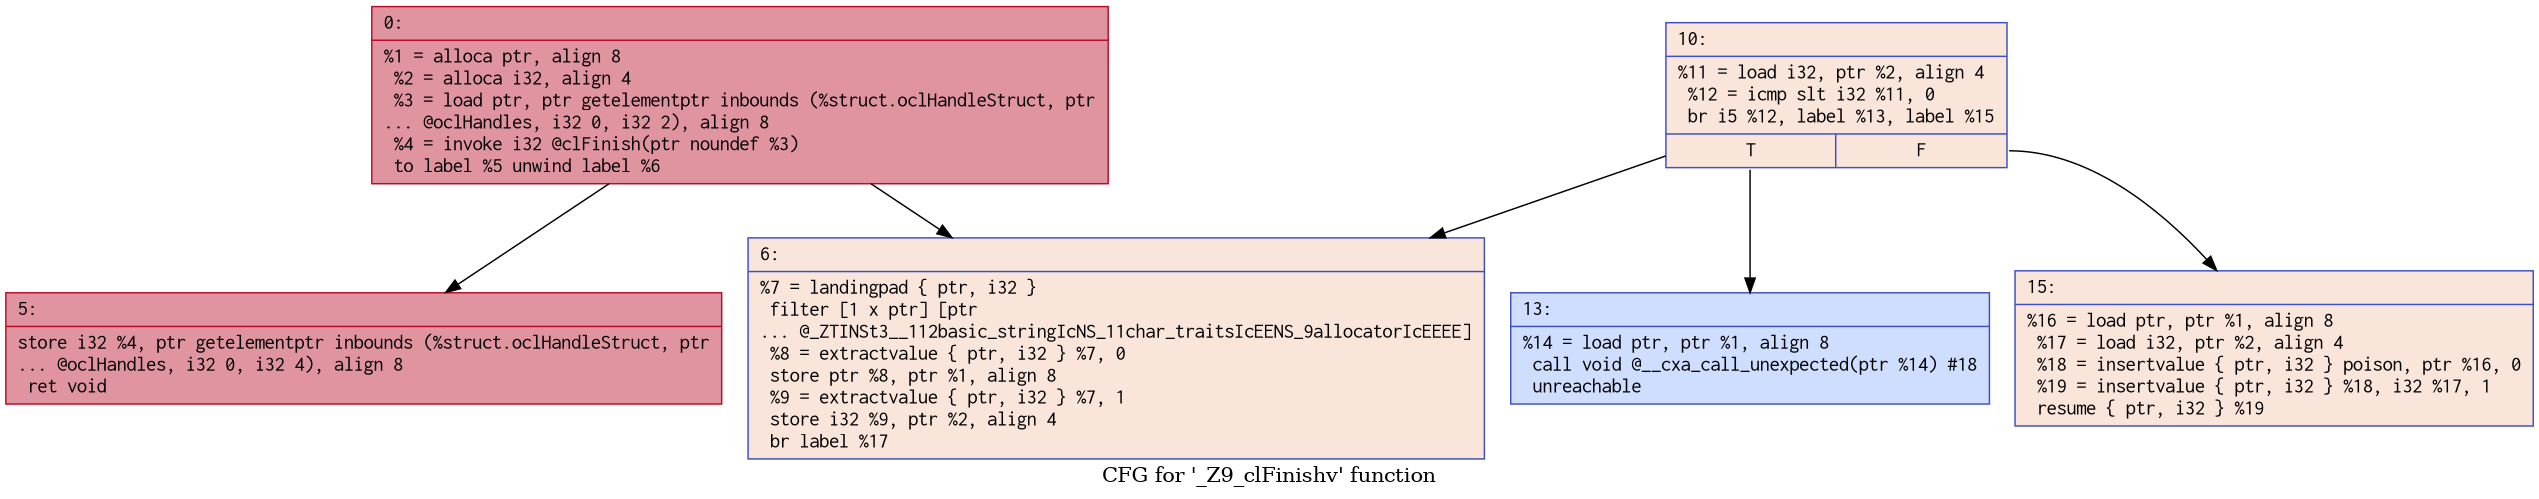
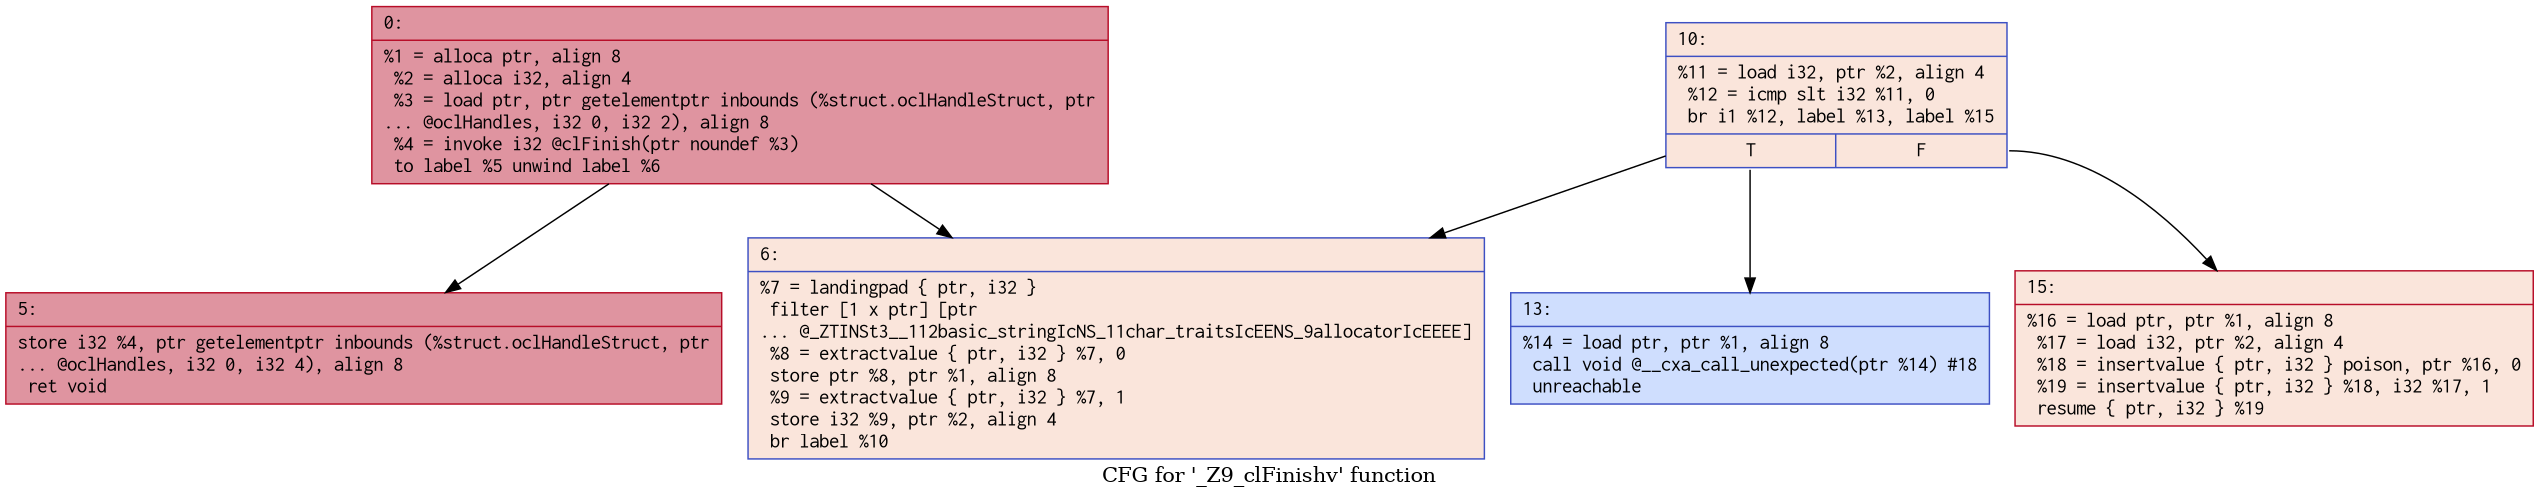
  digraph {
    label="CFG for '_Z9_clFinishv' function"
    node [color="#3d50c3ff" fillcolor="#f4c5ad70" fontname=Courier shape=record style=filled]
    n1 [color="#b70d28ff" fillcolor="#b70d2870" label="{0:\l|  %1 = alloca ptr, align 8\l  %2 = alloca i32, align 4\l  %3 = load ptr, ptr getelementptr inbounds (%struct.oclHandleStruct, ptr\l... @oclHandles, i32 0, i32 2), align 8\l  %4 = invoke i32 @clFinish(ptr noundef %3)\l          to label %5 unwind label %6\l}"]
    n2 [color="#b70d28ff" fillcolor="#b70d2870" label="{5:\l|  store i32 %4, ptr getelementptr inbounds (%struct.oclHandleStruct, ptr\l... @oclHandles, i32 0, i32 4), align 8\l  ret void\l}"]
-   n3 [label="{6:\l|  %7 = landingpad \{ ptr, i32 \}\l          filter [1 x ptr] [ptr\l... @_ZTINSt3__112basic_stringIcNS_11char_traitsIcEENS_9allocatorIcEEEE]\l  %8 = extractvalue \{ ptr, i32 \} %7, 0\l  store ptr %8, ptr %1, align 8\l  %9 = extractvalue \{ ptr, i32 \} %7, 1\l  store i32 %9, ptr %2, align 4\l  br label %17\l}"]
-   n4 [label="{10:\l|  %11 = load i32, ptr %2, align 4\l  %12 = icmp slt i32 %11, 0\l  br i5 %12, label %13, label %15\l|{<s0>T|<s1>F}}"]
+   n3 [label="{6:\l|  %7 = landingpad \{ ptr, i32 \}\l          filter [1 x ptr] [ptr\l... @_ZTINSt3__112basic_stringIcNS_11char_traitsIcEENS_9allocatorIcEEEE]\l  %8 = extractvalue \{ ptr, i32 \} %7, 0\l  store ptr %8, ptr %1, align 8\l  %9 = extractvalue \{ ptr, i32 \} %7, 1\l  store i32 %9, ptr %2, align 4\l  br label %10\l}"]
+   n4 [label="{10:\l|  %11 = load i32, ptr %2, align 4\l  %12 = icmp slt i32 %11, 0\l  br i1 %12, label %13, label %15\l|{<s0>T|<s1>F}}"]
    n5 [fillcolor="#93b5fe70" label="{13:\l|  %14 = load ptr, ptr %1, align 8\l  call void @__cxa_call_unexpected(ptr %14) #18\l  unreachable\l}"]
-   n6 [label="{15:\l|  %16 = load ptr, ptr %1, align 8\l  %17 = load i32, ptr %2, align 4\l  %18 = insertvalue \{ ptr, i32 \} poison, ptr %16, 0\l  %19 = insertvalue \{ ptr, i32 \} %18, i32 %17, 1\l  resume \{ ptr, i32 \} %19\l}"]
+   n6 [color="#b70d28ff" label="{15:\l|  %16 = load ptr, ptr %1, align 8\l  %17 = load i32, ptr %2, align 4\l  %18 = insertvalue \{ ptr, i32 \} poison, ptr %16, 0\l  %19 = insertvalue \{ ptr, i32 \} %18, i32 %17, 1\l  resume \{ ptr, i32 \} %19\l}"]
    n1 -> n2
    n1 -> n3
    n4 -> n3
    n4 -> n5 [tailport=s0]
    n4 -> n6 [tailport=s1]
  }
